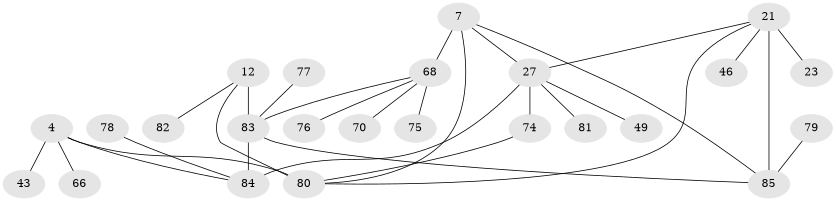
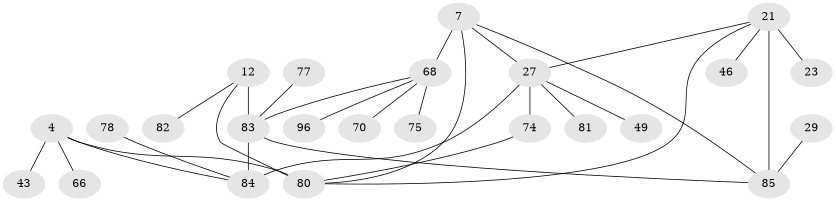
  graph {
    node [color=gray90 style=filled]
    4 [super="+1"]
    43
    66
    80 [super="+72"]
    84 [super="+28+65"]
    7 [super="+5"]
    27 [super="+26+19"]
    68 [super="+36+38+56+61"]
    85 [super="+73+15+42+54"]
    49 [super="+40"]
    74 [super="+69"]
    81
    83 [super="+71"]
    70
    75
-   76 [super="+67"]
+   76 [super="+67" label=96]
    12 [super="+10"]
    82
    21 [super="+16"]
    23
    46
    77
    78
-   79
+   79 [label=29]
    4 -- 43
    4 -- 66
    4 -- 80 [weight=4]
    4 -- 84
    7 -- 80
    7 -- 27 [weight=2]
    7 -- 68 [weight=4]
    7 -- 85
    27 -- 84 [weight=4]
    27 -- 49
    27 -- 74
    27 -- 81
    68 -- 83
    68 -- 70
    68 -- 75
    68 -- 76
    74 -- 80
    83 -- 84
    83 -- 85
    12 -- 80
    12 -- 83 [weight=4]
    12 -- 82
    21 -- 80
    21 -- 27
    21 -- 85 [weight=4]
    21 -- 23
    21 -- 46
    77 -- 83
    78 -- 84
    79 -- 85
  }
